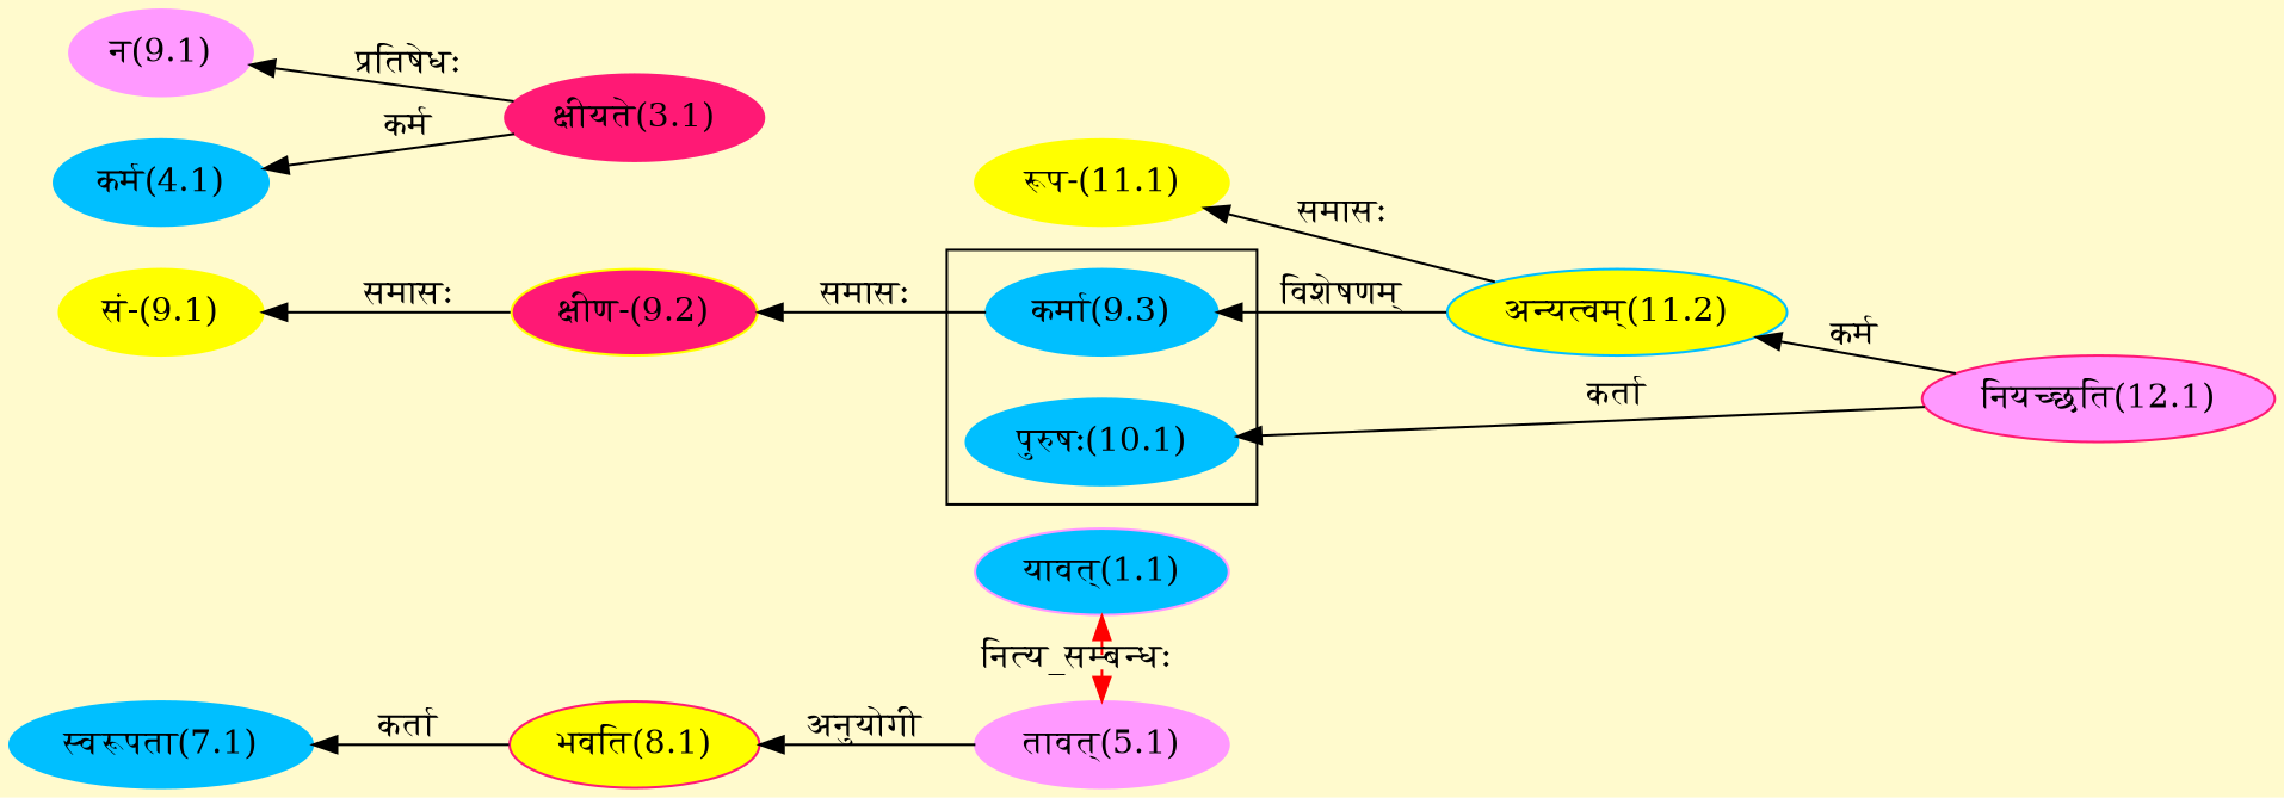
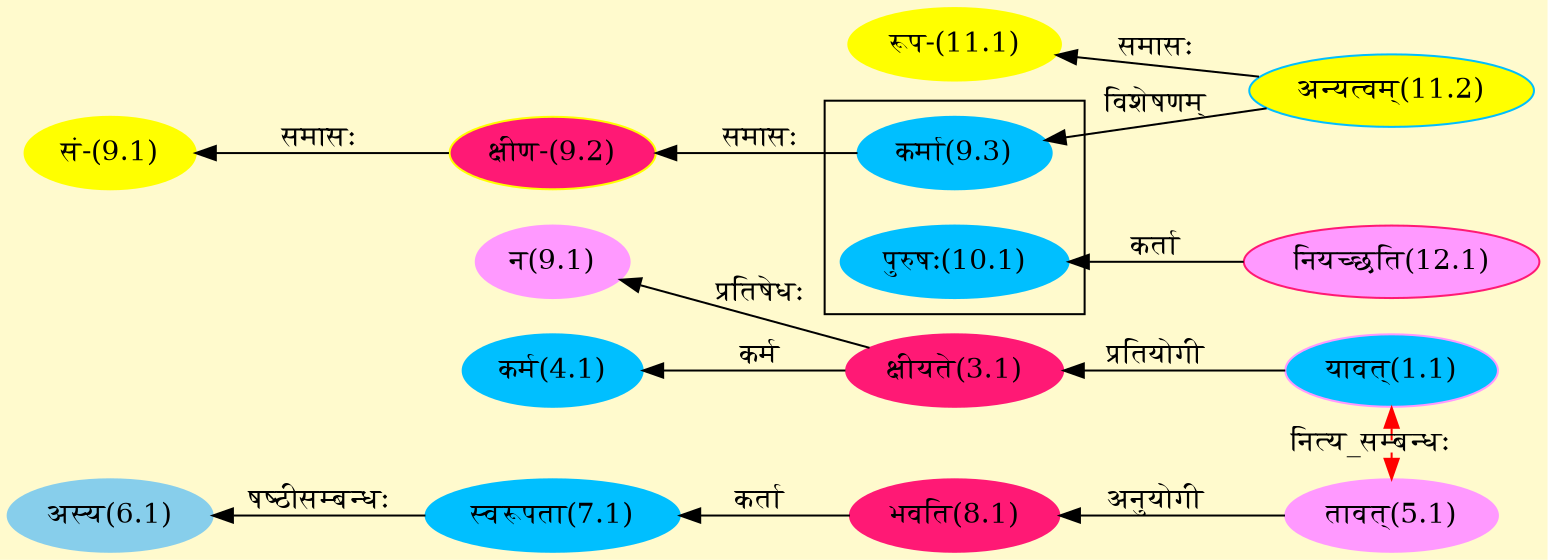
  digraph {
    bgcolor=lemonchiffon1
    compound=true
    rankdir=LR
    node [color="#00BFFF" style=filled]
    edge [dir=back]
    n1 [color="#FF99FF" fillcolor="#00BFFF" label="यावत्(1.1)"]
    n2 [color="#FF99FF" label="तावत्(5.1)"]
    n3 [label="कर्मा(9.3)"]
    n4 [label="पुरुषः(10.1)"]
    n5 [fillcolor="#FFFF00" label="अन्यत्वम्(11.2)"]
    n6 [color="#FF1975" fillcolor="#FF99FF" label="नियच्छति(12.1)"]
-   n7 [color="#FF1975" label="भवति(8.1)" fillcolor="#FFFF00"]
+   n7 [color="#FF1975" label="भवति(8.1)"]
    n8 [color="#FF99FF" label="न(9.1)"]
    n9 [color="#FF1975" label="क्षीयते(3.1)"]
    n10 [label="कर्म(4.1)"]
+   n11 [color="#87CEEB" label="अस्य(6.1)"]
    n12 [label="स्वरूपता(7.1)"]
    n13 [color="#FFFF00" label="सं-(9.1)"]
    n14 [color="#FFFF00" fillcolor="#FF1975" label="क्षीण-(9.2)"]
    n15 [color="#FFFF00" label="रूप-(11.1)"]
    subgraph sub_1 {
      rank=same
      n1
      n2
    }
    subgraph cluster_2 {
      n3
      n4
    }
    n1 -> n2 [color=red dir=both label="नित्य_सम्बन्धः" style=dashed]
    n3 -> n5 [label="विशेषणम्"]
    n4 -> n6 [label="कर्ता"]
-   n5 -> n6 [label="कर्म"]
    n7 -> n2 [label="अनुयोगी"]
    n8 -> n9 [label="प्रतिषेधः"]
+   n9 -> n1 [label="प्रतियोगी"]
    n10 -> n9 [label="कर्म"]
+   n11 -> n12 [label="षष्ठीसम्बन्धः"]
    n12 -> n7 [label="कर्ता"]
    n13 -> n14 [label="समासः"]
    n14 -> n3 [label="समासः"]
    n15 -> n5 [label="समासः"]
  }
